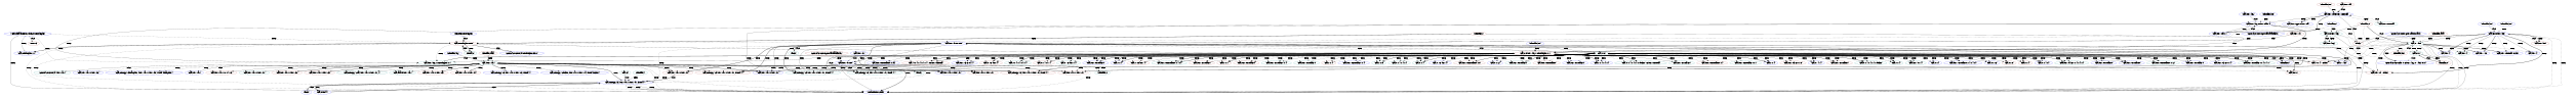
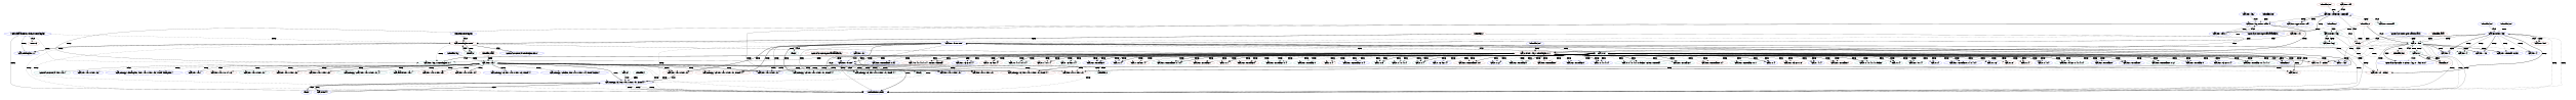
  digraph {
    node [color=blue]
    edge [arrowhead=vee style=solid]
    n1 [label="(Call,memcpy (&l, iter->raw + iter->d1, sizeof (l)))"]
    n2 [label="(MethodReturn,RET)"]
    n3 [label="(Block,)"]
    n4 [label="(Call,sizeof (l))"]
    n5 [color=teal label="(Call,!iter->raw)"]
    n6 [color=teal label="(ControlStructure,if (!iter->raw))"]
    n7 [label="(Call,iter->raw + iter->d2)"]
    n8 [label="(Call,memcpy (&binary_len, (iter->raw + iter->d3), sizeof (binary_len)))"]
    n9 [color=brown label="(Call,iter->raw + iter->d1)"]
    n10 [label="(Call,iter->raw)"]
    n11 [color=brown label="(Call,iter->raw + o + l + 3)"]
    n12 [label="(Call,iter->raw + iter->d1)"]
    n13 [color=teal label="(Call,memcpy (&l, iter->raw + iter->d1, sizeof (l)))"]
    n14 [label="(Call,iter->raw + iter->d1)"]
    n15 [color=teal label="(Call,iter->raw + iter->d1)"]
    n16 [color=brown label="(Call,iter->raw + iter->d1)"]
    n17 [color=brown label="(Call,iter->raw + iter->d2)"]
    n18 [color=brown label="(Call,iter->raw + iter->d2)"]
    n19 [color=teal label="(Call,memcpy (&l, iter->raw + iter->d1, sizeof (l)))"]
    n20 [color=brown label="(Call,memcpy (&l, iter->raw + iter->d1, sizeof (l)))"]
    n21 [color=teal label="(Call,memcpy (&val, iter->raw + iter->d1, 1))"]
    n22 [color=teal label="(Call,data = iter->raw)"]
    n23 [color=brown label="(Call,iter->raw + iter->d3)"]
    n24 [color=brown label="(Call,iter->raw + iter->d4)"]
    n25 [color=brown label="(Call,memcpy (&l, iter->raw + iter->d1, sizeof (l)))"]
    n26 [color=brown label="(Call,iter->raw + iter->d1)"]
    n27 [label="(Call,memcpy (&l, iter->raw + iter->d2, sizeof (l)))"]
    n28 [label="(Call,memcpy (&doclen, iter->raw + iter->d4, sizeof (doclen)))"]
    n29 [label="(Call,iter->d1 = o)"]
    n30 [color=teal label="(Identifier,o)"]
    n31 [color=teal label="(Block,)"]
    n32 [color=brown label="(Call,iter->d1 >= len)"]
    n33 [color=brown label="(Call,o = iter->key + next_keylen + 1)"]
    n34 [label="(Call,o < len)"]
    n35 [label="(Call,iter->err_off = o)"]
    n36 [color=teal label="(Call,o + 8)"]
    n37 [label="(Call,iter->err_off = o + 4 + 4 + l)"]
    n38 [color=brown label="(Call,iter->next_off = o)"]
    n39 [color=teal label="(Call,iter->d4 = o + 4 + 4 + l)"]
    n40 [color=brown label="(Call,iter->err_off = o)"]
    n41 [color=teal label="(Call,iter->err_off = o)"]
    n42 [color=brown label="(Call,o + 1)"]
    n43 [color=brown label="(Call,iter->next_off = o + l)"]
    n44 [color=teal label="(Call,len - (o + 4))"]
    n45 [label="(Call,o + 4 + l)"]
    n46 [color=teal label="(Call,o + 4)"]
    n47 [color=brown label="(Call,o >= (len - 4))"]
    n48 [label="(Call,iter->err_off = o)"]
    n49 [label="(Call,o + 4)"]
    n50 [color=teal label="(Call,o + 4)"]
    n51 [color=teal label="(Call,iter->next_off = o + 4 + l)"]
    n52 [label="(Call,iter->next_off = o + 4)"]
    n53 [label="(Call,o + 4)"]
    n54 [color=teal label="(Call,o + 4 + 4 + l + doclen)"]
    n55 [label="(Call,o + 16)"]
    n56 [label="(Call,iter->err_off = o)"]
    n57 [label="(Call,iter->d2 = o + 4)"]
    n58 [label="(Call,iter->next_off = o + 16)"]
    n59 [label="(Call,iter->d2 = o + 4)"]
    n60 [color=teal label="(Call,o + 4 + 4 + l + 4)"]
    n61 [color=brown label="(Call,o + 4 + l - 1)"]
    n62 [color=teal label="(Call,iter->next_off = o + 1)"]
    n63 [color=brown label="(Call,iter->d3 = o + 8)"]
    n64 [color=teal label="(Call,iter->key + next_keylen + 1)"]
    n65 [color=brown label="(Call,o + 8)"]
    n66 [color=teal label="(Call,iter->err_off = o + 4)"]
    n67 [label="(Call,o >= (len - 4))"]
    n68 [label="(Call,iter->err_off = o)"]
    n69 [color=teal label="(Call,o + 4 + 4 + l)"]
    n70 [color=teal label="(Call,(o + 4 + 4 + l + doclen) != iter->next_off)"]
    n71 [color=teal label="(Call,o >= (len - 14))"]
    n72 [color=brown label="(Call,iter->err_off = o)"]
    n73 [color=brown label="(Call,o + 4)"]
    n74 [color=brown label="(Call,iter->next_off = o + 8)"]
    n75 [color=teal label="(Call,iter->err_off = o)"]
    n76 [color=brown label="(Call,o >= (len - 4))"]
    n77 [color=brown label="(Call,iter->err_off = o)"]
    n78 [color=teal label="(Call,iter->err_off = o)"]
    n79 [label="(Call,o + 4 + 4 + l)"]
    n80 [color=brown label="(Call,(o + 4) >= len)"]
    n81 [color=teal label="(Call,iter->err_off = o + 4 + l - 1)"]
    n82 [label="(Call,o - 4 - 4)"]
    n83 [label="(Call,o + l)"]
    n84 [color=brown label="(Call,o + 4)"]
    n85 [color=teal label="(Call,iter->next_off = o + 12)"]
    n86 [label="(Call,iter->err_off = o)"]
    n87 [label="(Call,o + 12)"]
    n88 [color=brown label="(Call,(o + 4 + 4 + l + 4) >= iter->next_off)"]
    n89 [color=brown label="(Call,len - o)"]
    n90 [label="(Call,iter->key = iter->off + 1)"]
    n91 [color=teal label="(Call,o = iter->key)"]
    n92 [label="(Call,iter->off + 1)"]
    n93 [color=brown label="(Block,)"]
    n94 [color=teal label="(Call,o < len)"]
    n95 [label="(ControlStructure,for (o = iter->key; o < len; o++))"]
    n96 [color=teal label="(Call,iter->key)"]
    n97 [label="(Call,iter->off = iter->next_off)"]
    n98 [label="(Call,iter->type = iter->off)"]
    n99 [color=teal label="(Call,iter->next_off)"]
    n100 [color=brown label="(Call,next_keylen == 0)"]
    n101 [label="(ControlStructure,if (next_keylen == 0))"]
    n102 [color=teal label="(Literal,0)"]
    n103 [label="(Call,next_keylen + 1)"]
    n104 [label="(MethodParameterIn,uint32_t next_keylen)"]
    1000113 [color=brown]
    n106 [label="(Call,iter->d1 = ++o)"]
    n107 [color=teal label="(Call,++o)"]
    n108 [color=teal label="(Block,)"]
    n109 [label="(Identifier,o)"]
    n110 [color=teal label="(Call,o++)"]
    n111 [label="(Call,len - 4)"]
    n112 [label="(Call,iter->next_off >= len)"]
    n113 [color=teal label="(Call,len - 4)"]
    n114 [color=brown label="(Identifier,len)"]
    n115 [label="(Call,len < 19)"]
    n116 [label="(Call,len - 4)"]
    n117 [color=brown label="(Identifier,o)"]
    n118 [label="(Call,len = iter->len)"]
    n119 [color=brown label="(Call,iter->len)"]
    n120 [label="(Identifier,iter)"]
    n121 [color=brown label="(Identifier,o)"]
    n122 [color=teal label="(Identifier,l)"]
    n123 [label="(Call,iter->key)"]
    n124 [label="(Identifier,next_keylen)"]
    n125 [color=brown label="(Call,iter->d1)"]
    n126 [color=brown label="(Identifier,o)"]
    n127 [label="(Identifier,key)"]
    n128 [label="(Identifier,iter)"]
    n129 [color=brown label="(Identifier,data)"]
    n130 [label="(ControlStructure,goto mark_invalid;)"]
    n131 [label="(ControlStructure,goto fill_data_fields;)"]
    n132 [label="(Identifier,iter)"]
    n133 [label="(Identifier,o)"]
    n134 [color=brown label="(ControlStructure,goto fill_data_fields;)"]
    n135 [color=brown label="(Identifier,iter)"]
    n136 [color=brown label="(Identifier,data)"]
    n137 [label="(Identifier,len)"]
    n138 [color=teal label="(Call,&l)"]
    n139 [label="(Call,iter->d1)"]
    n140 [color=brown label="(Call,iter->off)"]
    n1 -> n2 [label="DDG: "]
    n1 -> n2 [arrowhead=box label="DDG: "]
    n1 -> n2 [label="DDG: "]
    n1 -> n3 [arrowhead=onormal label="AST: " style=bold]
    n1 -> n4 [arrowhead=box label="CFG: " style=bold]
    n4 -> n1 [label="AST: " style=bold]
    n5 -> n1 [arrowhead=onormal label="DDG: " style=bold]
    n5 -> n2 [arrowhead=box label="DDG: " style=dashed]
    n5 -> n2 [label="DDG: " style=dashed]
    n5 -> n6 [arrowhead=onormal label="AST: "]
    n5 -> n7 [arrowhead=onormal label="DDG: " style=dashed]
    n5 -> n8 [label="DDG: " style=dashed]
    n5 -> n9 [arrowhead=onormal label="DDG: " style=bold]
+   n5 -> n10 [arrowhead=onormal label="CFG: " style=dashed]
    n5 -> n11 [label="DDG: "]
    n5 -> n12 [arrowhead=box label="DDG: " style=bold]
    n5 -> n13 [label="DDG: " style=dashed]
    n5 -> n14 [label="DDG: " style=dashed]
    n5 -> n15 [arrowhead=onormal label="DDG: "]
    n5 -> n16 [arrowhead=box label="DDG: " style=bold]
    n5 -> n17 [arrowhead=onormal label="DDG: " style=bold]
    n5 -> n18 [arrowhead=onormal label="DDG: " style=bold]
    n5 -> n19 [arrowhead=onormal label="DDG: " style=dashed]
    n5 -> n20 [arrowhead=box label="DDG: "]
    n5 -> n21 [arrowhead=box label="DDG: "]
    n5 -> n22 [label="DDG: "]
    n5 -> n23 [arrowhead=box label="DDG: " style=bold]
    n5 -> n24 [arrowhead=onormal label="DDG: " style=bold]
    n5 -> n25 [label="DDG: "]
    n5 -> n26 [label="DDG: " style=bold]
    n5 -> n27 [arrowhead=onormal label="DDG: " style=bold]
    n5 -> n28 [label="DDG: "]
    n10 -> n5 [arrowhead=box label="AST: "]
    n26 -> n1 [arrowhead=box label="AST: " style=bold]
    n29 -> n1 [label="DDG: " style=dashed]
    n29 -> n2 [arrowhead=box label="DDG: " style=dashed]
    n29 -> n9 [label="DDG: "]
    n29 -> n12 [label="DDG: " style=dashed]
    n29 -> n13 [label="DDG: " style=bold]
    n29 -> n14 [arrowhead=box label="DDG: "]
    n29 -> n16 [arrowhead=box label="DDG: " style=dashed]
    n29 -> n19 [arrowhead=onormal label="DDG: "]
    n29 -> n20 [arrowhead=onormal label="DDG: " style=bold]
    n29 -> n25 [arrowhead=box label="DDG: " style=bold]
    n29 -> n26 [label="DDG: " style=dashed]
    n29 -> n30 [arrowhead=box label="CFG: " style=dashed]
    n29 -> n31 [arrowhead=onormal label="AST: "]
    n29 -> n32 [arrowhead=onormal label="DDG: " style=dashed]
    n30 -> n29 [arrowhead=onormal label="AST: " style=dashed]
    n33 -> n2 [arrowhead=box label="DDG: " style=bold]
    n33 -> n29 [label="DDG: " style=bold]
    n33 -> n31 [arrowhead=box label="AST: " style=dashed]
    n33 -> n34 [label="DDG: " style=dashed]
    n33 -> n35 [arrowhead=onormal label="DDG: " style=dashed]
    n33 -> n36 [arrowhead=box label="DDG: "]
    n33 -> n37 [arrowhead=onormal label="DDG: " style=dashed]
    n33 -> n38 [arrowhead=onormal label="DDG: "]
    n33 -> n39 [label="DDG: " style=bold]
    n33 -> n40 [label="DDG: " style=bold]
    n33 -> n41 [arrowhead=onormal label="DDG: " style=dashed]
    n33 -> n42 [label="DDG: " style=bold]
    n33 -> n43 [arrowhead=onormal label="DDG: " style=dashed]
    n33 -> n44 [label="DDG: "]
    n33 -> n45 [arrowhead=box label="DDG: " style=bold]
    n33 -> n46 [arrowhead=box label="DDG: " style=bold]
    n33 -> n47 [label="DDG: " style=bold]
    n33 -> n48 [arrowhead=box label="DDG: " style=bold]
    n33 -> n49 [arrowhead=onormal label="DDG: " style=bold]
    n33 -> n50 [arrowhead=box label="DDG: "]
    n33 -> n51 [arrowhead=box label="DDG: " style=bold]
    n33 -> n52 [label="DDG: "]
    n33 -> n53 [label="DDG: " style=bold]
    n33 -> n54 [arrowhead=box label="DDG: " style=bold]
    n33 -> n55 [arrowhead=box label="DDG: "]
    n33 -> n56 [arrowhead=box label="DDG: "]
    n33 -> n57 [arrowhead=onormal label="DDG: " style=dashed]
    n33 -> n58 [arrowhead=box label="DDG: "]
    n33 -> n59 [arrowhead=box label="DDG: " style=dashed]
    n33 -> n60 [label="DDG: " style=bold]
    n33 -> n61 [label="DDG: "]
    n33 -> n62 [arrowhead=onormal label="DDG: " style=dashed]
    n33 -> n63 [arrowhead=onormal label="DDG: "]
    n33 -> n64 [label="CFG: "]
    n33 -> n65 [label="DDG: "]
    n33 -> n66 [label="DDG: " style=dashed]
    n33 -> n67 [arrowhead=onormal label="DDG: " style=dashed]
    n33 -> n68 [label="DDG: " style=dashed]
    n33 -> n69 [label="DDG: " style=dashed]
    n33 -> n70 [arrowhead=onormal label="DDG: " style=dashed]
    n33 -> n71 [arrowhead=box label="DDG: "]
    n33 -> n72 [arrowhead=box label="DDG: "]
    n33 -> n73 [label="DDG: "]
    n33 -> n74 [arrowhead=box label="DDG: "]
    n33 -> n75 [label="DDG: "]
    n33 -> n76 [label="DDG: " style=dashed]
    n33 -> n77 [arrowhead=box label="DDG: " style=dashed]
    n33 -> n78 [arrowhead=onormal label="DDG: "]
    n33 -> n79 [label="DDG: " style=bold]
    n33 -> n80 [label="DDG: "]
    n33 -> n81 [arrowhead=box label="DDG: " style=bold]
    n33 -> n82 [arrowhead=box label="DDG: "]
    n33 -> n83 [label="DDG: " style=dashed]
    n33 -> n84 [arrowhead=box label="DDG: "]
    n33 -> n85 [label="DDG: " style=dashed]
    n33 -> n86 [label="DDG: "]
    n33 -> n87 [label="DDG: " style=dashed]
    n33 -> n88 [label="DDG: " style=bold]
    n64 -> n33 [arrowhead=onormal label="AST: " style=bold]
    n81 -> n89 [arrowhead=box label="DDG: " style=dashed]
    n90 -> n2 [arrowhead=onormal label="DDG: "]
    n90 -> n33 [arrowhead=box label="DDG: " style=bold]
    n90 -> n64 [label="DDG: "]
    n90 -> n91 [arrowhead=box label="DDG: " style=dashed]
    n90 -> n92 [arrowhead=onormal label="CFG: "]
    n90 -> n93 [label="AST: " style=dashed]
    n91 -> n2 [arrowhead=onormal label="DDG: "]
    n91 -> n94 [label="DDG: " style=dashed]
    n91 -> n95 [label="AST: " style=dashed]
    n91 -> n96 [arrowhead=box label="CFG: "]
    n92 -> n90 [arrowhead=box label="AST: "]
    n94 -> n2 [arrowhead=onormal label="DDG: " style=dashed]
    n94 -> n2 [label="DDG: "]
    n94 -> n2 [label="DDG: "]
    n94 -> n32 [label="DDG: "]
    n94 -> n34 [arrowhead=onormal label="DDG: " style=dashed]
    n94 -> n80 [arrowhead=onormal label="DDG: " style=dashed]
    n94 -> n95 [arrowhead=onormal label="AST: " style=bold]
    n94 -> n107 [arrowhead=onormal label="DDG: " style=dashed]
    n94 -> n110 [label="DDG: " style=dashed]
    n94 -> n111 [arrowhead=onormal label="DDG: " style=bold]
    n94 -> n112 [arrowhead=onormal label="DDG: " style=bold]
    n94 -> n113 [label="DDG: " style=dashed]
    n94 -> n114 [arrowhead=box label="CFG: " style=dashed]
    n94 -> n115 [arrowhead=onormal label="DDG: " style=bold]
    n94 -> n116 [arrowhead=onormal label="DDG: " style=dashed]
    n96 -> n91 [arrowhead=box label="AST: "]
    n97 -> n90 [label="DDG: "]
    n97 -> n92 [arrowhead=onormal label="DDG: " style=bold]
    n97 -> n93 [label="AST: "]
    n97 -> n98 [arrowhead=box label="DDG: " style=bold]
    n97 -> n99 [label="CFG: " style=dashed]
    n99 -> n97 [arrowhead=box label="AST: " style=dashed]
    n100 -> n2 [label="DDG: " style=dashed]
    n100 -> n2 [arrowhead=onormal label="DDG: " style=dashed]
    n100 -> n33 [arrowhead=onormal label="DDG: "]
    n100 -> n64 [arrowhead=box label="DDG: " style=dashed]
    n100 -> n101 [arrowhead=onormal label="AST: " style=bold]
    n100 -> n102 [arrowhead=box label="CFG: " style=bold]
    n100 -> n103 [arrowhead=box label="DDG: " style=bold]
    n102 -> n100 [label="AST: " style=bold]
    n104 -> n2 [label="DDG: "]
    n104 -> n64 [label="DDG: " style=dashed]
    n104 -> n100 [arrowhead=box label="DDG: " style=dashed]
    n104 -> n103 [arrowhead=onormal label="DDG: "]
    n104 -> 1000113 [label="AST: "]
    n106 -> n1 [arrowhead=onormal label="DDG: " style=dashed]
    n106 -> n2 [arrowhead=onormal label="DDG: "]
    n106 -> n9 [label="DDG: " style=bold]
    n106 -> n12 [arrowhead=box label="DDG: "]
    n106 -> n13 [arrowhead=onormal label="DDG: "]
    n106 -> n14 [label="DDG: " style=bold]
    n106 -> n16 [label="DDG: "]
    n106 -> n19 [arrowhead=onormal label="DDG: " style=bold]
    n106 -> n20 [label="DDG: " style=bold]
    n106 -> n25 [arrowhead=box label="DDG: " style=bold]
    n106 -> n26 [arrowhead=box label="DDG: " style=bold]
    n106 -> n32 [label="DDG: "]
    n106 -> n107 [label="CFG: " style=dashed]
    n106 -> n108 [arrowhead=onormal label="AST: " style=bold]
    n107 -> n34 [arrowhead=onormal label="DDG: "]
    n107 -> n35 [label="DDG: "]
    n107 -> n36 [label="DDG: " style=bold]
    n107 -> n37 [label="DDG: " style=bold]
    n107 -> n38 [arrowhead=onormal label="DDG: " style=dashed]
    n107 -> n39 [label="DDG: " style=dashed]
    n107 -> n40 [arrowhead=box label="DDG: " style=dashed]
    n107 -> n41 [arrowhead=onormal label="DDG: " style=bold]
    n107 -> n42 [label="DDG: " style=dashed]
    n107 -> n43 [label="DDG: "]
    n107 -> n44 [arrowhead=onormal label="DDG: " style=bold]
    n107 -> n45 [label="DDG: "]
    n107 -> n46 [label="DDG: " style=bold]
    n107 -> n47 [arrowhead=box label="DDG: " style=dashed]
    n107 -> n48 [arrowhead=onormal label="DDG: " style=bold]
    n107 -> n49 [arrowhead=box label="DDG: " style=bold]
    n107 -> n50 [label="DDG: " style=bold]
    n107 -> n51 [arrowhead=box label="DDG: " style=bold]
    n107 -> n52 [arrowhead=onormal label="DDG: " style=dashed]
    n107 -> n53 [arrowhead=box label="DDG: "]
    n107 -> n54 [label="DDG: "]
    n107 -> n55 [arrowhead=onormal label="DDG: "]
    n107 -> n56 [arrowhead=box label="DDG: " style=bold]
    n107 -> n57 [arrowhead=onormal label="DDG: "]
    n107 -> n58 [label="DDG: " style=dashed]
    n107 -> n59 [arrowhead=box label="DDG: " style=dashed]
    n107 -> n60 [arrowhead=onormal label="DDG: "]
    n107 -> n61 [label="DDG: " style=bold]
    n107 -> n62 [arrowhead=onormal label="DDG: " style=dashed]
    n107 -> n63 [label="DDG: "]
    n107 -> n65 [arrowhead=box label="DDG: " style=dashed]
    n107 -> n66 [label="DDG: "]
    n107 -> n67 [arrowhead=onormal label="DDG: "]
    n107 -> n68 [arrowhead=onormal label="DDG: " style=dashed]
    n107 -> n69 [arrowhead=onormal label="DDG: "]
    n107 -> n70 [arrowhead=box label="DDG: " style=bold]
    n107 -> n71 [label="DDG: " style=dashed]
    n107 -> n72 [arrowhead=onormal label="DDG: "]
    n107 -> n73 [arrowhead=onormal label="DDG: " style=dashed]
    n107 -> n74 [label="DDG: " style=bold]
    n107 -> n75 [arrowhead=onormal label="DDG: " style=bold]
    n107 -> n76 [arrowhead=onormal label="DDG: "]
    n107 -> n77 [arrowhead=box label="DDG: " style=dashed]
    n107 -> n78 [arrowhead=onormal label="DDG: " style=dashed]
    n107 -> n79 [arrowhead=box label="DDG: " style=dashed]
    n107 -> n80 [arrowhead=onormal label="DDG: "]
    n107 -> n81 [arrowhead=onormal label="DDG: "]
    n107 -> n82 [label="DDG: "]
    n107 -> n83 [arrowhead=onormal label="DDG: " style=dashed]
    n107 -> n84 [arrowhead=onormal label="DDG: " style=bold]
    n107 -> n85 [label="DDG: " style=bold]
    n107 -> n86 [label="DDG: "]
    n107 -> n87 [arrowhead=box label="DDG: " style=dashed]
    n107 -> n88 [label="CFG: " style=bold]
    n107 -> n89 [label="DDG: " style=bold]
    n107 -> n106 [arrowhead=onormal label="AST: "]
    n107 -> n106 [arrowhead=box label="DDG: "]
    n107 -> n109 [arrowhead=box label="CFG: " style=bold]
    n109 -> n107 [arrowhead=onormal label="AST: "]
    n110 -> n94 [label="DDG: " style=dashed]
    n110 -> n95 [arrowhead=onormal label="AST: " style=dashed]
    n110 -> n117 [arrowhead=box label="CFG: " style=bold]
    n114 -> n94 [arrowhead=onormal label="AST: " style=dashed]
    n117 -> n110 [arrowhead=onormal label="AST: " style=bold]
    n118 -> n2 [label="DDG: " style=dashed]
    n118 -> n2 [label="DDG: " style=dashed]
    n118 -> n32 [arrowhead=box label="DDG: " style=bold]
    n118 -> n34 [arrowhead=box label="DDG: " style=dashed]
    n118 -> n80 [arrowhead=box label="DDG: "]
    n118 -> n93 [arrowhead=onormal label="AST: "]
    n118 -> n94 [arrowhead=onormal label="DDG: "]
    n118 -> n111 [arrowhead=onormal label="DDG: " style=bold]
    n118 -> n112 [arrowhead=box label="DDG: " style=dashed]
    n118 -> n113 [arrowhead=box label="DDG: "]
    n118 -> n115 [arrowhead=onormal label="DDG: " style=bold]
    n118 -> n116 [arrowhead=box label="DDG: "]
    n118 -> n119 [arrowhead=box label="CFG: " style=bold]
    n119 -> n118 [label="AST: " style=dashed]
    n120 -> n33 [label="CFG: " style=bold]
    n121 -> n33 [label="AST: "]
    n121 -> n100 [arrowhead=box label="CFG: " style=bold]
    n122 -> n1 [arrowhead=box label="CFG: "]
    n123 -> n90 [arrowhead=onormal label="AST: "]
    n124 -> n100 [label="AST: " style=bold]
    n125 -> n106 [label="AST: "]
    n126 -> n91 [label="CFG: "]
    n126 -> n94 [arrowhead=onormal label="AST: " style=bold]
    n126 -> n110 [arrowhead=onormal label="CFG: " style=dashed]
    n127 -> n5 [arrowhead=onormal label="CFG: "]
    n128 -> n118 [arrowhead=onormal label="CFG: " style=dashed]
    n129 -> n5 [label="CFG: " style=bold]
    n130 -> n94 [arrowhead=box label="CFG: " style=dashed]
    n131 -> n106 [arrowhead=onormal label="CFG: " style=dashed]
    n132 -> n90 [label="CFG: " style=dashed]
    n133 -> n91 [label="AST: " style=dashed]
    n133 -> n100 [arrowhead=box label="CFG: " style=dashed]
    n134 -> n29 [label="CFG: " style=dashed]
    n135 -> n97 [arrowhead=box label="CFG: "]
    n136 -> n94 [label="CFG: " style=dashed]
    n137 -> n118 [label="AST: "]
    n138 -> n1 [label="AST: "]
    n139 -> n29 [arrowhead=onormal label="AST: "]
    n140 -> n97 [label="AST: " style=bold]
  }
